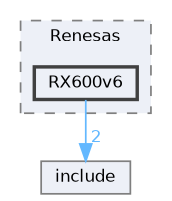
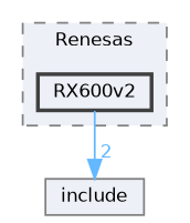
  digraph {
    compound=true
    node [fillcolor="#edf0f7" fontname=Helvetica fontsize=10 shape=box]
-   n1 [color=grey25 height=0.2 label=RX600v6 style="filled,bold" width=0.4]
+   n1 [color=grey25 height=0.2 label=RX600v2 style="filled,bold" width=0.4]
    n2 [color=grey50 height=0.2 label=include style=filled width=0.4]
    subgraph cluster_1 {
      bgcolor="#edf0f7"
      fontname=Helvetica
      fontsize=10
      label=Renesas
      pencolor=grey50
      style="filled,dashed"
      n1
    }
    n1 -> n2 [color=steelblue1 fontcolor=steelblue1 fontname=Helvetica fontsize=10 headlabel=2 labeldistance=1.5 labelfontname=Helvetica labelfontsize=10]
  }
